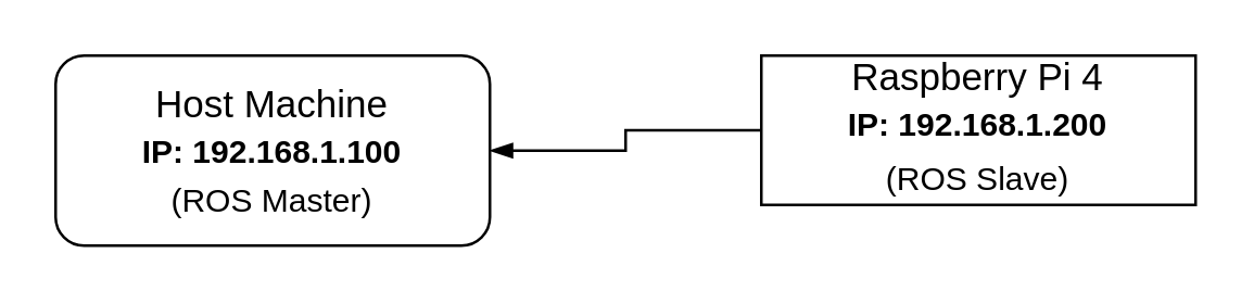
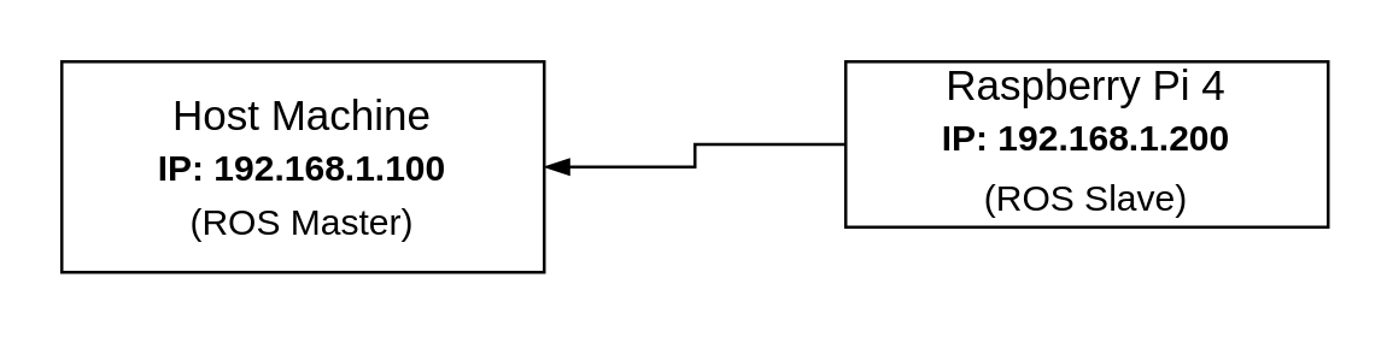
  <mxCell id="0" />
  <mxCell id="1" parent="0" />
  <mxCell id="2" style="edgeStyle=orthogonalEdgeStyle;orthogonalLoop=1;jettySize=auto;html=1;entryX=1;entryY=0.5;entryDx=0;entryDy=0;endArrow=blockThin;endFill=1;strokeWidth=1;fontFamily=Helvetica;fontSize=13;fillColor=#dae8fc;startArrow=none;startFill=0;exitX=0;exitY=0.5;exitDx=0;exitDy=0;rounded=0;fontColor=#000000;strokeColor=#000000;" parent="1" source="3" target="4" edge="1"><mxGeometry relative="1" as="geometry" /></mxCell>
  <mxCell id="3" value="&lt;div style=&quot;font-size: 14px&quot;&gt;Raspberry Pi 4&lt;/div&gt;&lt;div style=&quot;font-size: 12px&quot;&gt;&lt;font&gt;&lt;b&gt;&lt;font style=&quot;line-height: 160% ; font-size: 12px&quot;&gt;IP: 192.168.1.200&lt;/font&gt;&lt;/b&gt;&lt;/font&gt;&lt;/div&gt;&lt;div&gt;&lt;font&gt;&lt;font style=&quot;line-height: 160%&quot;&gt;&lt;span style=&quot;font-size: 12px ; line-height: 120%&quot;&gt;(ROS Slave)&lt;/span&gt;&lt;br&gt;&lt;/font&gt;&lt;/font&gt;&lt;/div&gt;" style="rounded=0;whiteSpace=wrap;html=1;shadow=0;glass=0;comic=0;strokeColor=#000000;strokeWidth=1;fillColor=#ffffff;gradientColor=none;fontFamily=Helvetica;FType=g;fontSize=13;fontColor=#000000;" parent="1" vertex="1"><mxGeometry x="280" y="20" width="160" height="55" as="geometry" /></mxCell>
- <mxCell id="4" value="&lt;div&gt;&lt;font style=&quot;font-size: 14px&quot;&gt;Host Machine&lt;br&gt;&lt;/font&gt;&lt;/div&gt;&lt;div style=&quot;font-size: 12px&quot;&gt;&lt;font&gt;&lt;b style=&quot;line-height: 160%&quot;&gt;IP: 192.168.1.100&lt;/b&gt;&lt;/font&gt;&lt;/div&gt;&lt;div&gt;&lt;font&gt;&lt;span style=&quot;font-size: 12px&quot;&gt;(ROS Master)&lt;/span&gt;&lt;br&gt;&lt;/font&gt;&lt;/div&gt;" style="whiteSpace=wrap;html=1;shadow=0;glass=0;comic=0;strokeColor=#000000;strokeWidth=1;fillColor=#ffffff;gradientColor=none;fontFamily=Helvetica;fontSize=13;FType=g;fontColor=#000000;rounded=1;" parent="1" vertex="1"><mxGeometry x="20" y="20" width="160" height="70" as="geometry" /></mxCell>
+ <mxCell id="4" value="&lt;div&gt;&lt;font style=&quot;font-size: 14px&quot;&gt;Host Machine&lt;br&gt;&lt;/font&gt;&lt;/div&gt;&lt;div style=&quot;font-size: 12px&quot;&gt;&lt;font&gt;&lt;b style=&quot;line-height: 160%&quot;&gt;IP: 192.168.1.100&lt;/b&gt;&lt;/font&gt;&lt;/div&gt;&lt;div&gt;&lt;font&gt;&lt;span style=&quot;font-size: 12px&quot;&gt;(ROS Master)&lt;/span&gt;&lt;br&gt;&lt;/font&gt;&lt;/div&gt;" style="rounded=0;whiteSpace=wrap;html=1;shadow=0;glass=0;comic=0;strokeColor=#000000;strokeWidth=1;fillColor=#ffffff;gradientColor=none;fontFamily=Helvetica;fontSize=13;FType=g;fontColor=#000000;" parent="1" vertex="1"><mxGeometry x="20" y="20" width="160" height="70" as="geometry" /></mxCell>
